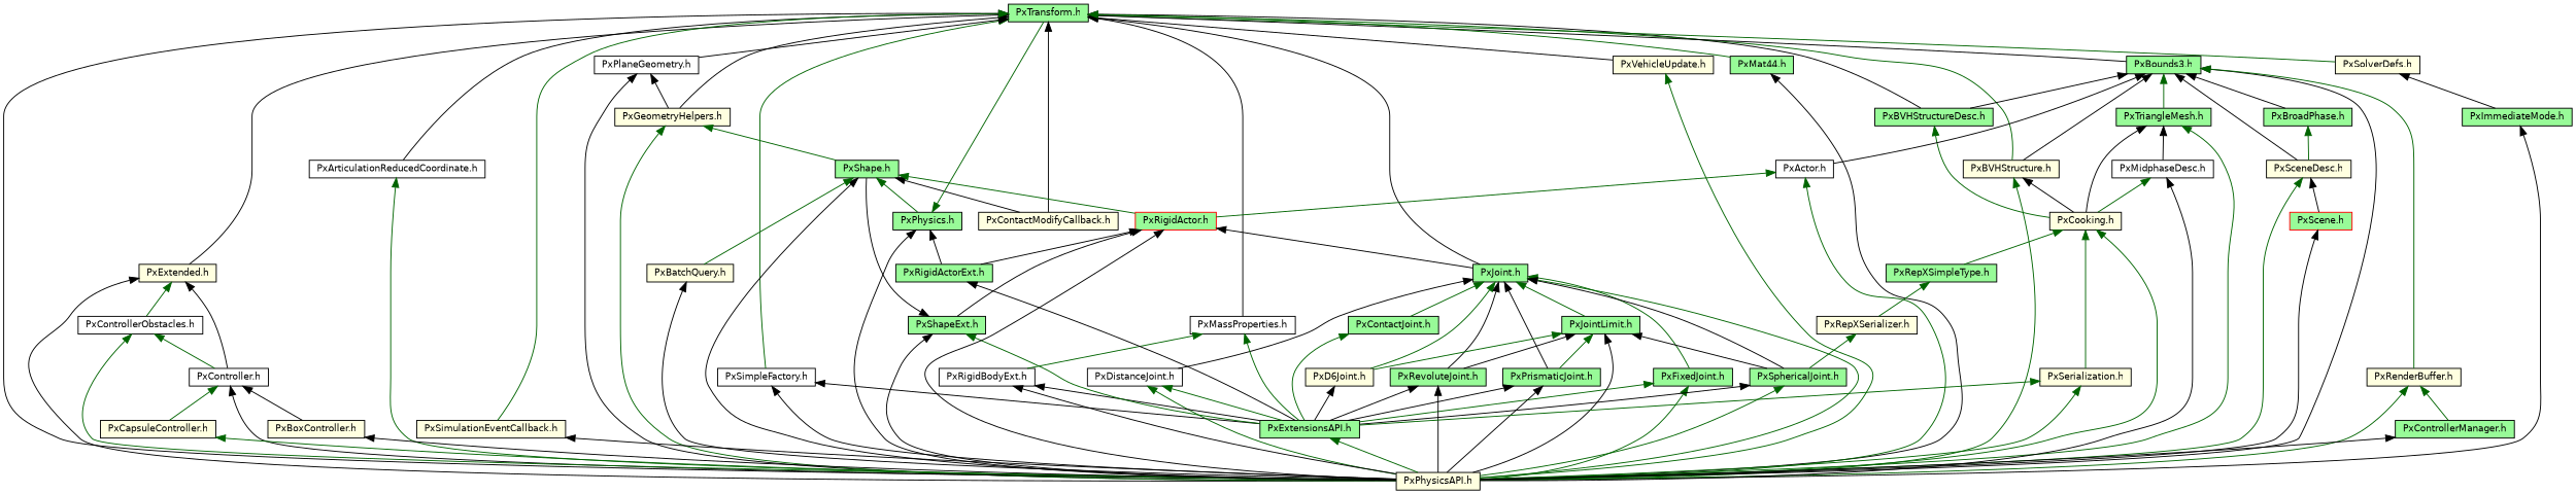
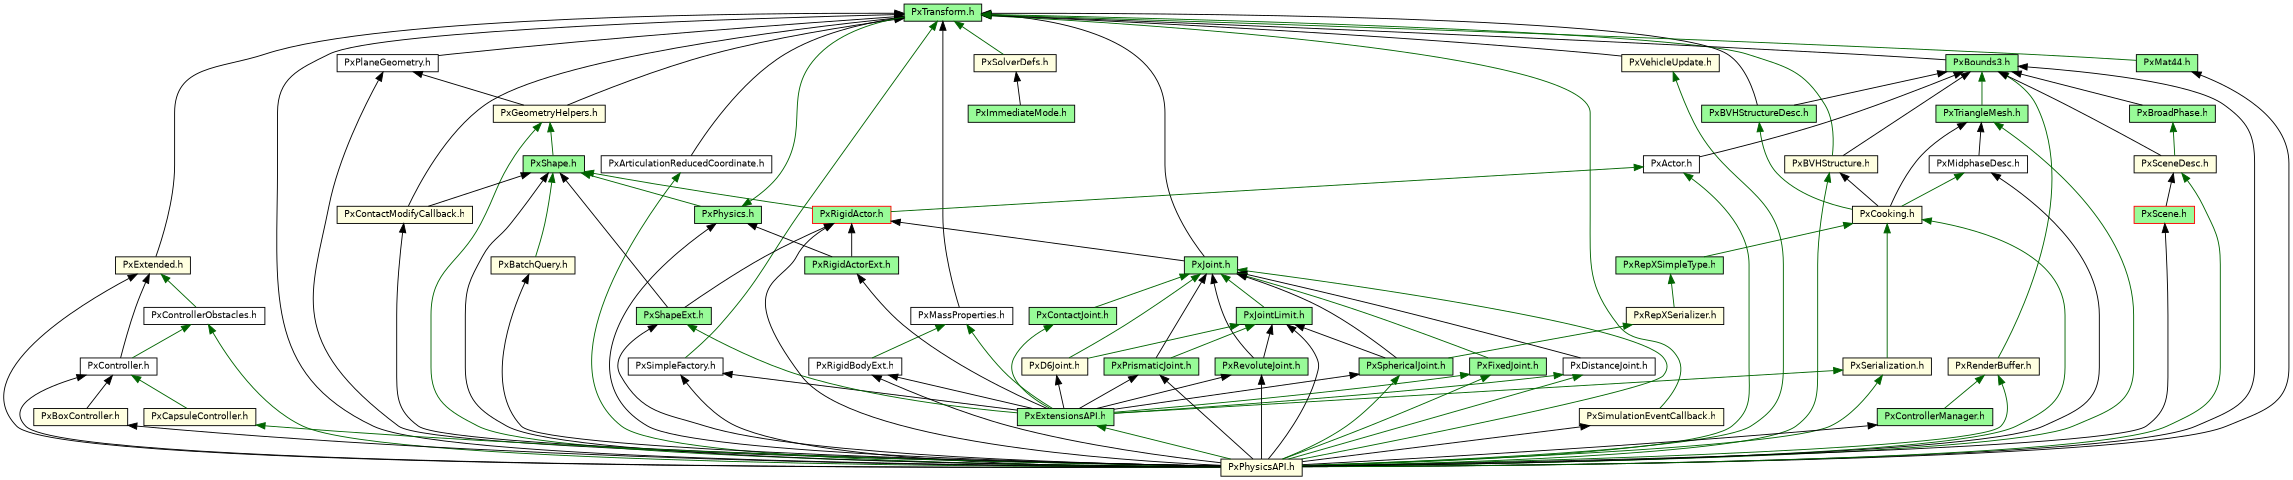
  digraph {
    node [color=black fillcolor=palegreen fontname=Helvetica fontsize=10 shape=record style=filled]
    edge [color=black dir=back fontname=Helvetica fontsize=10 labelfontname=Helvetica labelfontsize=10 style=solid]
    n1 [fontcolor=black height=0.2 label="PxTransform.h" width=0.4]
    n2 [fillcolor=lightyellow height=0.2 label="PxExtended.h" width=0.4]
    n3 [fillcolor=lightyellow height=0.2 label="PxPhysicsAPI.h" width=0.4]
    n4 [height=0.2 label="PxBVHStructureDesc.h" width=0.4]
    n5 [height=0.2 label="PxJoint.h" width=0.4]
    n6 [fillcolor=white height=0.2 label="PxMassProperties.h" width=0.4]
    n7 [fillcolor=white height=0.2 label="PxSimpleFactory.h" width=0.4]
    n8 [fillcolor=lightyellow height=0.2 label="PxBVHStructure.h" width=0.4]
    n9 [fillcolor=white height=0.2 label="PxPlaneGeometry.h" width=0.4]
    n10 [fillcolor=lightyellow height=0.2 label="PxGeometryHelpers.h" width=0.4]
    n11 [fillcolor=lightyellow height=0.2 label="PxContactModifyCallback.h" width=0.4]
    n12 [fillcolor=white height=0.2 label="PxArticulationReducedCoordinate.h" width=0.4]
    n13 [fillcolor=lightyellow height=0.2 label="PxSolverDefs.h" width=0.4]
    n14 [fillcolor=lightyellow height=0.2 label="PxSimulationEventCallback.h" width=0.4]
    n15 [fillcolor=lightyellow height=0.2 label="PxVehicleUpdate.h" width=0.4]
    n16 [height=0.2 label="PxBounds3.h" width=0.4]
    n17 [height=0.2 label="PxMat44.h" width=0.4]
    n18 [fillcolor=white height=0.2 label="PxController.h" width=0.4]
    n19 [fillcolor=white height=0.2 label="PxControllerObstacles.h" width=0.4]
    n20 [fillcolor=lightyellow height=0.2 label="PxCooking.h" width=0.4]
    n21 [height=0.2 label="PxContactJoint.h" width=0.4]
    n22 [fillcolor=lightyellow height=0.2 label="PxD6Joint.h" width=0.4]
    n23 [fillcolor=white height=0.2 label="PxDistanceJoint.h" width=0.4]
    n24 [height=0.2 label="PxFixedJoint.h" width=0.4]
    n25 [height=0.2 label="PxJointLimit.h" width=0.4]
    n26 [height=0.2 label="PxPrismaticJoint.h" width=0.4]
    n27 [height=0.2 label="PxRevoluteJoint.h" width=0.4]
    n28 [height=0.2 label="PxSphericalJoint.h" width=0.4]
    n29 [height=0.2 label="PxExtensionsAPI.h" width=0.4]
    n30 [fillcolor=white height=0.2 label="PxRigidBodyExt.h" width=0.4]
    n31 [height=0.2 label="PxShape.h" width=0.4]
    n32 [height=0.2 label="PxPhysics.h" width=0.4]
    n33 [height=0.2 label="PxRigidActorExt.h" width=0.4]
    n34 [height=0.2 label="PxImmediateMode.h" width=0.4]
    n35 [fillcolor=lightyellow height=0.2 label="PxRenderBuffer.h" width=0.4]
    n36 [height=0.2 label="PxTriangleMesh.h" width=0.4]
    n37 [fillcolor=white height=0.2 label="PxActor.h" width=0.4]
    n38 [height=0.2 label="PxBroadPhase.h" width=0.4]
    n39 [fillcolor=lightyellow height=0.2 label="PxSceneDesc.h" width=0.4]
    n40 [fillcolor=lightyellow height=0.2 label="PxBoxController.h" width=0.4]
    n41 [fillcolor=lightyellow height=0.2 label="PxCapsuleController.h" width=0.4]
    n42 [height=0.2 label="PxRepXSimpleType.h" width=0.4]
    n43 [fillcolor=lightyellow height=0.2 label="PxSerialization.h" width=0.4]
    n44 [fillcolor=lightyellow height=0.2 label="PxRepXSerializer.h" width=0.4]
    n45 [height=0.2 label="PxShapeExt.h" width=0.4]
    n46 [color=red height=0.2 label="PxRigidActor.h" width=0.4]
    n47 [fillcolor=lightyellow height=0.2 label="PxBatchQuery.h" width=0.4]
    n48 [height=0.2 label="PxControllerManager.h" width=0.4]
    n49 [fillcolor=white height=0.2 label="PxMidphaseDesc.h" width=0.4]
    n50 [color=red height=0.2 label="PxScene.h" width=0.4]
    n1 -> n2
    n1 -> n3
    n1 -> n4
    n1 -> n5
    n1 -> n6
    n1 -> n7 [color=darkgreen]
    n1 -> n8 [color=darkgreen]
    n1 -> n9
    n1 -> n10
    n1 -> n11
    n1 -> n12
    n1 -> n13 [color=darkgreen]
    n1 -> n14 [color=darkgreen]
    n1 -> n15
    n1 -> n16
    n1 -> n17 [color=darkgreen]
    n2 -> n3
    n2 -> n18
    n2 -> n19 [color=darkgreen]
    n4 -> n20 [color=darkgreen]
    n5 -> n3 [color=darkgreen]
    n5 -> n21 [color=darkgreen]
    n5 -> n22 [color=darkgreen]
    n5 -> n23
    n5 -> n24 [color=darkgreen]
    n5 -> n25 [color=darkgreen]
    n5 -> n26
    n5 -> n27
    n5 -> n28
    n6 -> n29 [color=darkgreen]
    n6 -> n30 [color=darkgreen]
    n7 -> n3
    n7 -> n29
    n8 -> n3 [color=darkgreen]
    n8 -> n20
    n9 -> n3
    n9 -> n10
    n10 -> n3 [color=darkgreen]
    n10 -> n31 [color=darkgreen]
-   n34 -> n3
+   n11 -> n3
    n12 -> n3 [color=darkgreen]
    n13 -> n34
    n14 -> n3
    n15 -> n3 [color=darkgreen]
    n16 -> n3
    n16 -> n4
    n16 -> n8
    n16 -> n35 [color=darkgreen]
    n16 -> n36 [color=darkgreen]
    n16 -> n37
    n16 -> n38
    n16 -> n39
    n17 -> n3
    n18 -> n3
    n18 -> n40
    n18 -> n41 [color=darkgreen]
    n19 -> n3 [color=darkgreen]
    n19 -> n18 [color=darkgreen]
    n20 -> n3 [color=darkgreen]
    n20 -> n42 [color=darkgreen]
    n20 -> n43 [color=darkgreen]
    n21 -> n29 [color=darkgreen]
    n22 -> n29
    n23 -> n3 [color=darkgreen]
    n23 -> n29 [color=darkgreen]
    n24 -> n3 [color=darkgreen]
    n24 -> n29 [color=darkgreen]
    n25 -> n3
    n25 -> n22 [color=darkgreen]
    n25 -> n26 [color=darkgreen]
    n25 -> n27
    n25 -> n28
    n26 -> n3
    n26 -> n29
    n27 -> n3
    n27 -> n29
    n28 -> n3 [color=darkgreen]
    n28 -> n29
    n29 -> n3 [color=darkgreen]
    n30 -> n3
    n30 -> n29
    n31 -> n3
    n31 -> n11
    n31 -> n32 [color=darkgreen]
-   n45 -> n31
+   n31 -> n45
    n31 -> n46 [color=darkgreen]
    n31 -> n47 [color=darkgreen]
    n32 -> n1 [color=darkgreen]
    n32 -> n3
    n32 -> n33
    n33 -> n29
    n35 -> n3 [color=darkgreen]
    n35 -> n48 [color=darkgreen]
    n36 -> n3 [color=darkgreen]
    n36 -> n20
    n36 -> n49
    n37 -> n3 [color=darkgreen]
    n37 -> n46 [color=darkgreen]
    n38 -> n39 [color=darkgreen]
    n39 -> n3 [color=darkgreen]
    n39 -> n50
    n40 -> n3
    n41 -> n3 [color=darkgreen]
    n42 -> n44 [color=darkgreen]
    n43 -> n3 [color=darkgreen]
    n43 -> n29 [color=darkgreen]
    n44 -> n28 [color=darkgreen]
    n45 -> n3
    n45 -> n29 [color=darkgreen]
    n46 -> n3
    n46 -> n5
    n46 -> n33
    n46 -> n45
    n47 -> n3
    n48 -> n3
    n49 -> n3
    n49 -> n20 [color=darkgreen]
    n50 -> n3
  }
